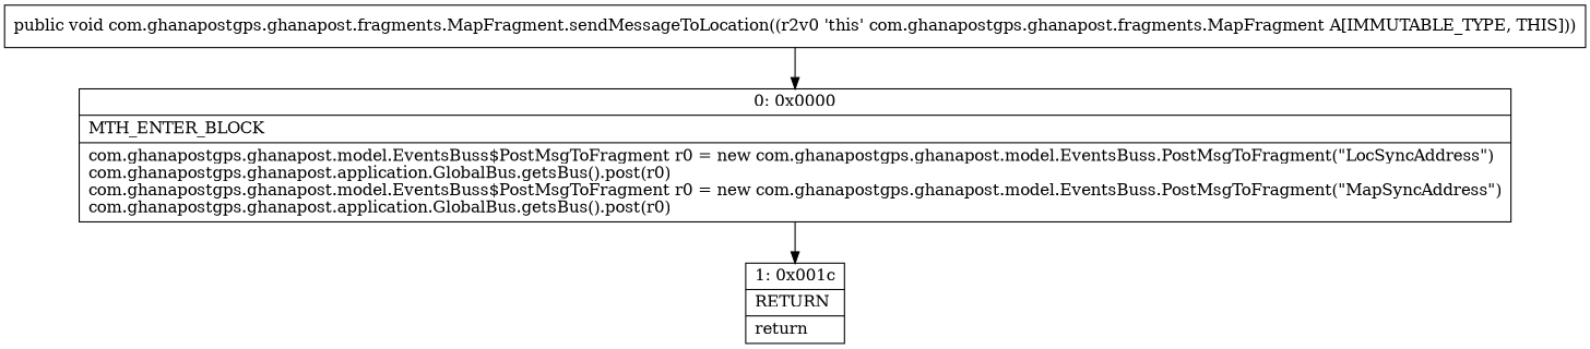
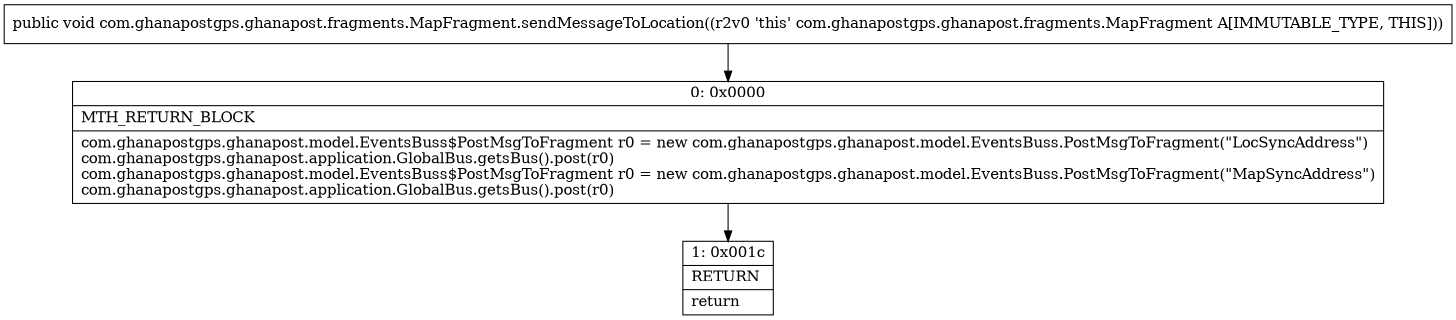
  digraph {
    node [shape=record]
-   n1 [label="{0\:\ 0x0000|MTH_ENTER_BLOCK\l|com.ghanapostgps.ghanapost.model.EventsBuss$PostMsgToFragment r0 = new com.ghanapostgps.ghanapost.model.EventsBuss.PostMsgToFragment(\"LocSyncAddress\")\lcom.ghanapostgps.ghanapost.application.GlobalBus.getsBus().post(r0)\lcom.ghanapostgps.ghanapost.model.EventsBuss$PostMsgToFragment r0 = new com.ghanapostgps.ghanapost.model.EventsBuss.PostMsgToFragment(\"MapSyncAddress\")\lcom.ghanapostgps.ghanapost.application.GlobalBus.getsBus().post(r0)\l}"]
+   n1 [label="{0\:\ 0x0000|MTH_RETURN_BLOCK\l|com.ghanapostgps.ghanapost.model.EventsBuss$PostMsgToFragment r0 = new com.ghanapostgps.ghanapost.model.EventsBuss.PostMsgToFragment(\"LocSyncAddress\")\lcom.ghanapostgps.ghanapost.application.GlobalBus.getsBus().post(r0)\lcom.ghanapostgps.ghanapost.model.EventsBuss$PostMsgToFragment r0 = new com.ghanapostgps.ghanapost.model.EventsBuss.PostMsgToFragment(\"MapSyncAddress\")\lcom.ghanapostgps.ghanapost.application.GlobalBus.getsBus().post(r0)\l}"]
    n2 [label="{1\:\ 0x001c|RETURN\l|return\l}"]
    n3 [label="{public void com.ghanapostgps.ghanapost.fragments.MapFragment.sendMessageToLocation((r2v0 'this' com.ghanapostgps.ghanapost.fragments.MapFragment A[IMMUTABLE_TYPE, THIS])) }"]
    n1 -> n2
    n3 -> n1
  }
